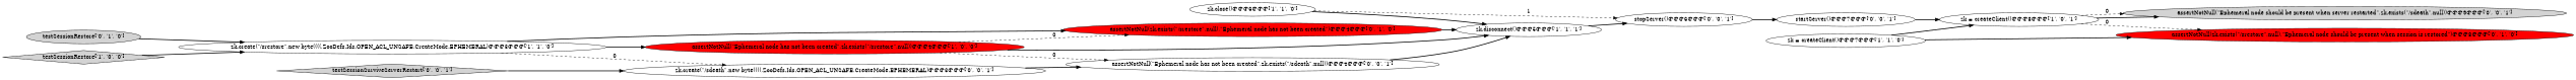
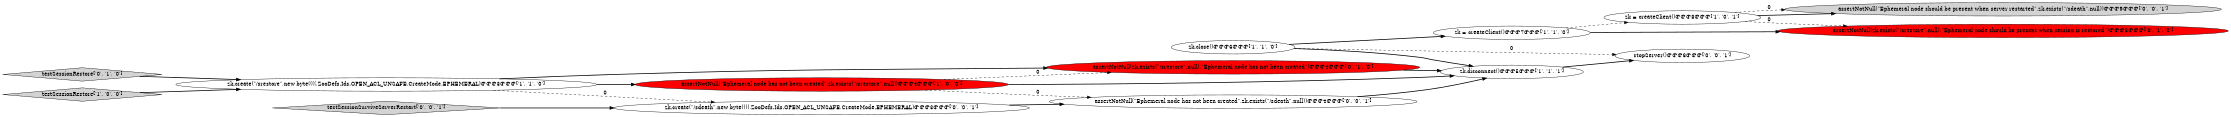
  digraph {
    rankdir=LR
    node [fillcolor=white shape=ellipse style=filled]
    edge [style=bold]
    n1 [fillcolor=lightgray label="assertNotNull(\"Ephemeral node should be present when server restarted\",zk.exists(\"/sdeath\",null))@@@9@@@['0', '0', '1']"]
-   n2 [fillcolor=lightgray label="testSessionRestore['0', '1', '0']"]
+   n2 [fillcolor=lightgray label="testSessionRestore['0', '1', '0']" shape=diamond]
    n3 [label="zk.create(\"/srestore\",new byte((((,ZooDefs.Ids.OPEN_ACL_UNSAFE,CreateMode.EPHEMERAL)@@@3@@@['1', '1', '0']"]
    n4 [label="zk.create(\"/sdeath\",new byte((((,ZooDefs.Ids.OPEN_ACL_UNSAFE,CreateMode.EPHEMERAL)@@@3@@@['0', '0', '1']"]
    n5 [fillcolor=red label="assertNotNull(\"Ephemeral node has not been created\",zk.exists(\"/srestore\",null))@@@4@@@['1', '0', '0']"]
    n6 [fillcolor=red label="assertNotNull(zk.exists(\"/srestore\",null),\"Ephemeral node has not been created\")@@@4@@@['0', '1', '0']"]
    n7 [fillcolor=lightgray label="testSessionRestore['1', '0', '0']" shape=diamond]
    n8 [label="zk.close()@@@6@@@['1', '1', '0']"]
    n9 [label="zk = createClient()@@@7@@@['1', '1', '0']"]
    n10 [label="stopServer()@@@6@@@['0', '0', '1']"]
    n11 [label="zk.disconnect()@@@5@@@['1', '1', '1']"]
    n12 [label="zk = createClient()@@@8@@@['1', '0', '1']"]
    n13 [fillcolor=red label="assertNotNull(zk.exists(\"/srestore\",null),\"Ephemeral node should be present when session is restored\")@@@8@@@['0', '1', '0']"]
-   n14 [label="startServer()@@@7@@@['0', '0', '1']"]
    n15 [label="assertNotNull(\"Ephemeral node has not been created\",zk.exists(\"/sdeath\",null))@@@4@@@['0', '0', '1']"]
    n16 [fillcolor=lightgray label="testSessionSurviveServerRestart['0', '0', '1']" shape=diamond]
    n2 -> n3
    n3 -> n4 [label=0 style=dashed]
    n3 -> n5
    n3 -> n6
    n4 -> n15
    n5 -> n6 [label=0 style=dashed]
    n5 -> n11
    n5 -> n15 [label=0 style=dashed]
    n6 -> n11
    n7 -> n3
-   n8 -> n10 [label=1 style=dashed]
+   n8 -> n9
+   n8 -> n10 [label=0 style=dashed]
    n8 -> n11
-   n9 -> n12
+   n9 -> n12 [style=dashed]
    n9 -> n13
-   n10 -> n14
    n11 -> n10
    n12 -> n1 [label=0 style=dashed]
    n12 -> n1
    n12 -> n13 [label=0 style=dashed]
-   n14 -> n12
    n15 -> n11
    n16 -> n4
  }
